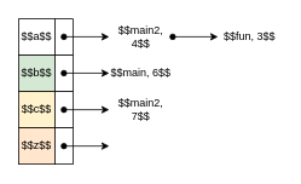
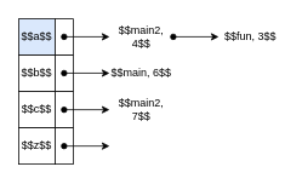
  <mxCell id="0" />
  <mxCell id="1" parent="0" />
- <mxCell id="2" value="$$a$$" style="rounded=0;whiteSpace=wrap;html=1;fillColor=#FFFFFF;" parent="1" vertex="1"><mxGeometry x="20" y="20" width="40" height="40" as="geometry" /></mxCell>
- <mxCell id="3" value="$$b$$" style="rounded=0;whiteSpace=wrap;html=1;fillColor=#d5e8d4;" parent="1" vertex="1"><mxGeometry x="20" y="60" width="40" height="40" as="geometry" /></mxCell>
- <mxCell id="4" value="$$c$$" style="rounded=0;whiteSpace=wrap;html=1;fillColor=#fff2cc;" parent="1" vertex="1"><mxGeometry x="20" y="100" width="40" height="40" as="geometry" /></mxCell>
- <mxCell id="5" value="$$z$$" style="rounded=0;whiteSpace=wrap;html=1;fillColor=#ffe6cc;" parent="1" vertex="1"><mxGeometry x="20" y="140" width="40" height="40" as="geometry" /></mxCell>
+ <mxCell id="2" value="$$a$$" style="rounded=0;whiteSpace=wrap;html=1;fillColor=#dae8fc;" parent="1" vertex="1"><mxGeometry x="20" y="20" width="40" height="40" as="geometry" /></mxCell>
+ <mxCell id="3" value="$$b$$" style="rounded=0;whiteSpace=wrap;html=1;fillColor=#FFFFFF;" parent="1" vertex="1"><mxGeometry x="20" y="60" width="40" height="40" as="geometry" /></mxCell>
+ <mxCell id="4" value="$$c$$" style="rounded=0;whiteSpace=wrap;html=1;fillColor=#FFFFFF;" parent="1" vertex="1"><mxGeometry x="20" y="100" width="40" height="40" as="geometry" /></mxCell>
+ <mxCell id="5" value="$$z$$" style="rounded=0;whiteSpace=wrap;html=1;fillColor=#FFFFFF;" parent="1" vertex="1"><mxGeometry x="20" y="140" width="40" height="40" as="geometry" /></mxCell>
  <mxCell id="6" value="" style="rounded=0;whiteSpace=wrap;html=1;fillColor=#FFFFFF;" parent="1" vertex="1"><mxGeometry x="60" y="20" width="20" height="40" as="geometry" /></mxCell>
  <mxCell id="7" value="" style="rounded=0;whiteSpace=wrap;html=1;fillColor=#FFFFFF;" parent="1" vertex="1"><mxGeometry x="60" y="60" width="20" height="40" as="geometry" /></mxCell>
  <mxCell id="8" value="" style="rounded=0;whiteSpace=wrap;html=1;fillColor=#FFFFFF;" parent="1" vertex="1"><mxGeometry x="60" y="100" width="20" height="40" as="geometry" /></mxCell>
  <mxCell id="9" value="" style="rounded=0;whiteSpace=wrap;html=1;fillColor=#FFFFFF;" parent="1" vertex="1"><mxGeometry x="60" y="140" width="20" height="40" as="geometry" /></mxCell>
  <mxCell id="10" value="" style="endArrow=classic;html=1;rounded=0;strokeWidth=1;startArrow=oval;startFill=1;" parent="1" edge="1"><mxGeometry width="50" height="50" relative="1" as="geometry"><mxPoint x="190" y="39.71" as="sourcePoint" /><mxPoint x="240" y="39.71" as="targetPoint" /></mxGeometry></mxCell>
  <mxCell id="11" value="" style="endArrow=classic;html=1;rounded=0;strokeWidth=1;startArrow=oval;startFill=1;" parent="1" edge="1"><mxGeometry width="50" height="50" relative="1" as="geometry"><mxPoint x="70" y="120" as="sourcePoint" /><mxPoint x="120" y="120" as="targetPoint" /></mxGeometry></mxCell>
  <mxCell id="12" value="" style="endArrow=classic;html=1;rounded=0;strokeWidth=1;startArrow=oval;startFill=1;" parent="1" edge="1"><mxGeometry width="50" height="50" relative="1" as="geometry"><mxPoint x="70" y="160.05" as="sourcePoint" /><mxPoint x="120" y="160.05" as="targetPoint" /></mxGeometry></mxCell>
  <mxCell id="13" value="$$fun, 3$$" style="text;html=1;strokeColor=none;fillColor=none;align=center;verticalAlign=middle;whiteSpace=wrap;rounded=0;" parent="1" vertex="1"><mxGeometry x="240" y="20" width="70" height="40" as="geometry" /></mxCell>
  <mxCell id="14" value="" style="endArrow=classic;html=1;rounded=0;strokeWidth=1;startArrow=oval;startFill=1;" parent="1" edge="1"><mxGeometry width="50" height="50" relative="1" as="geometry"><mxPoint x="70" y="39.71" as="sourcePoint" /><mxPoint x="120" y="39.71" as="targetPoint" /></mxGeometry></mxCell>
  <mxCell id="15" value="$$main2, 4$$" style="text;html=1;strokeColor=none;fillColor=none;align=center;verticalAlign=middle;whiteSpace=wrap;rounded=0;" parent="1" vertex="1"><mxGeometry x="120" y="20" width="70" height="40" as="geometry" /></mxCell>
  <mxCell id="16" value="$$main2, 7$$" style="text;html=1;strokeColor=none;fillColor=none;align=center;verticalAlign=middle;whiteSpace=wrap;rounded=0;" parent="1" vertex="1"><mxGeometry x="120" y="100" width="70" height="40" as="geometry" /></mxCell>
  <mxCell id="17" value="" style="endArrow=classic;html=1;rounded=0;strokeWidth=1;startArrow=oval;startFill=1;" parent="1" edge="1"><mxGeometry width="50" height="50" relative="1" as="geometry"><mxPoint x="70" y="79.76" as="sourcePoint" /><mxPoint x="120" y="79.76" as="targetPoint" /></mxGeometry></mxCell>
  <mxCell id="18" value="$$main, 6$$" style="text;html=1;strokeColor=none;fillColor=none;align=center;verticalAlign=middle;whiteSpace=wrap;rounded=0;" parent="1" vertex="1"><mxGeometry x="120" y="60" width="70" height="40" as="geometry" /></mxCell>
